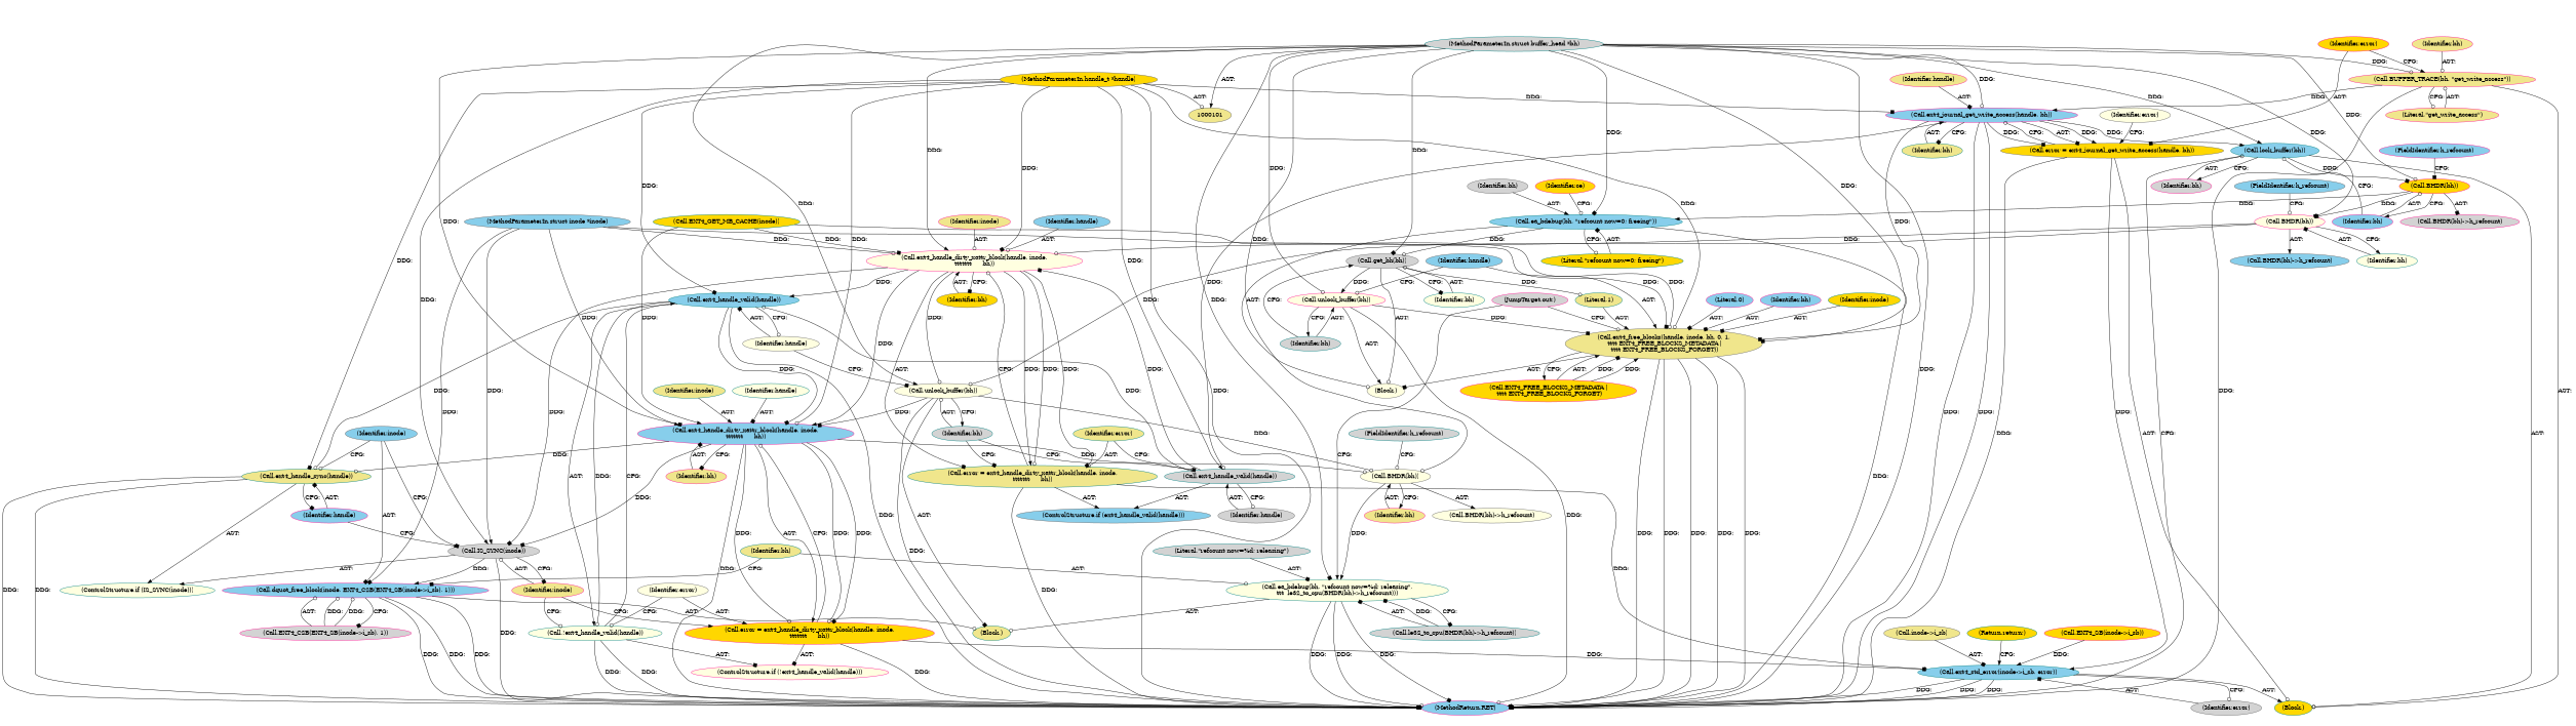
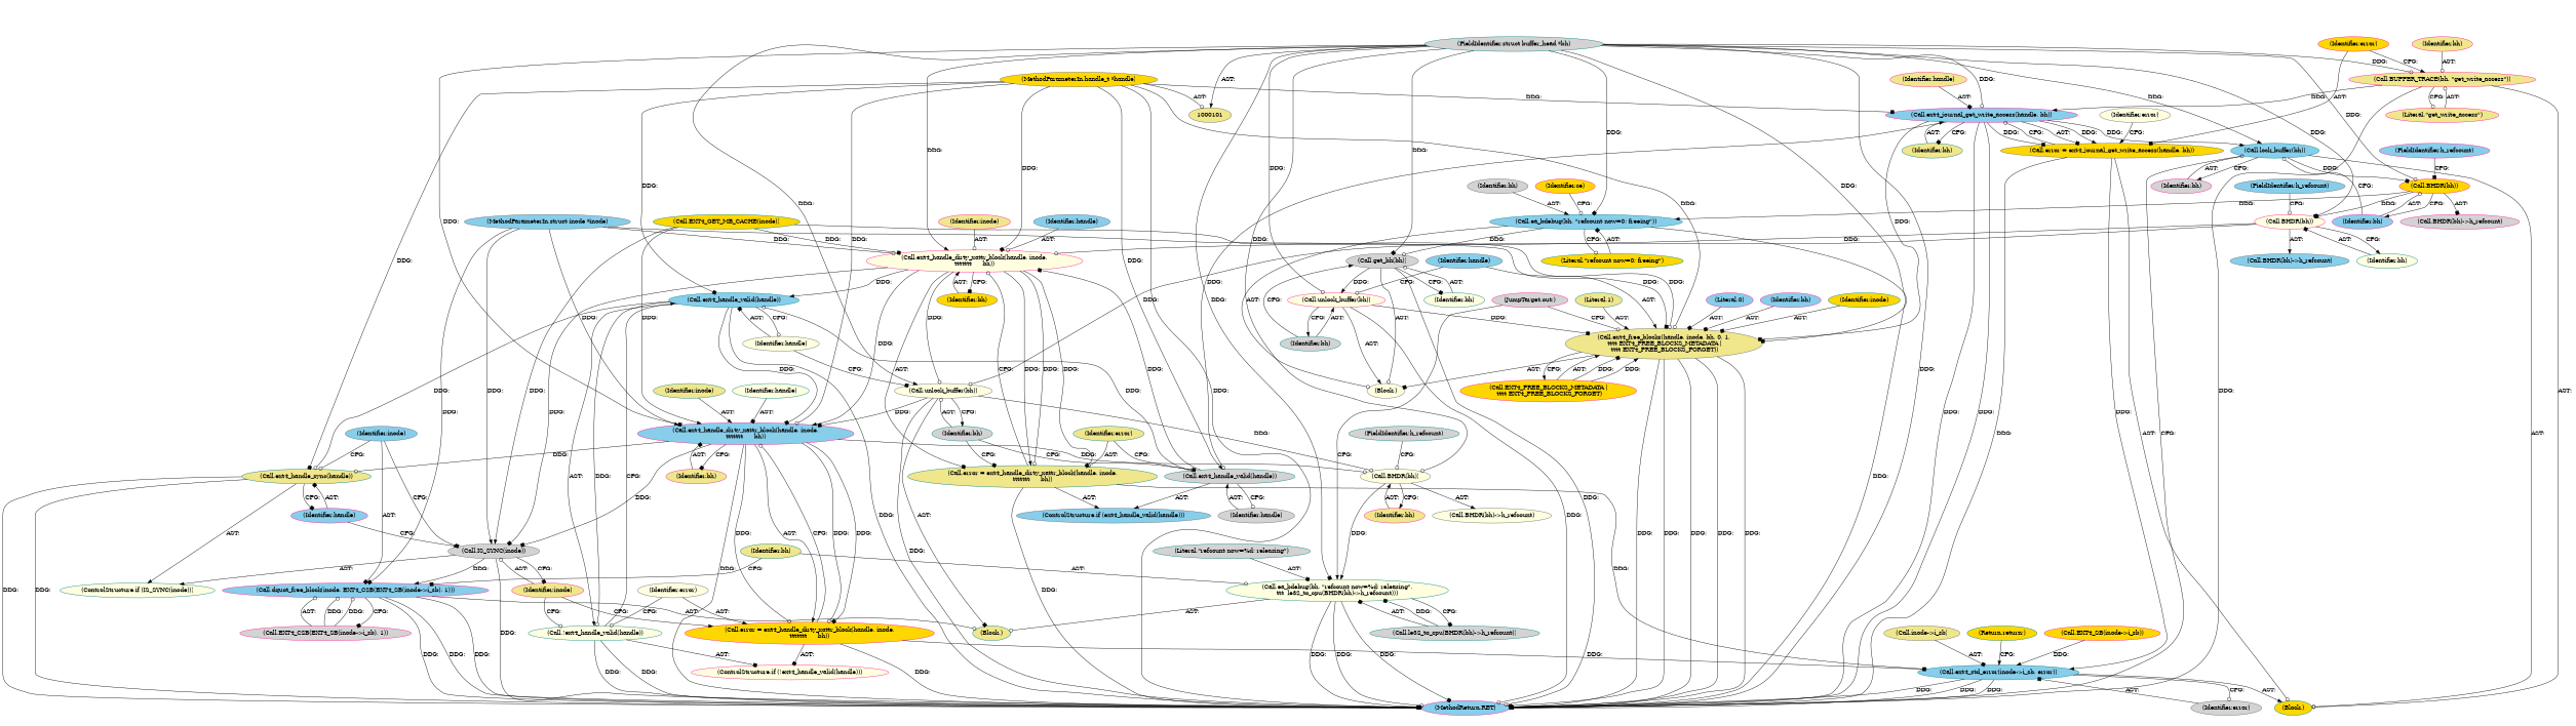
  digraph {
    node [color=deeppink fillcolor=skyblue style=filled]
    edge [arrowhead=box]
    n1 [label="(Call,ext4_journal_get_write_access(handle, bh))"]
    n2 [color=gray40 fillcolor=gold label="(Call,error = ext4_journal_get_write_access(handle, bh))"]
    n3 [color=teal label="(Call,lock_buffer(bh))"]
    n4 [color=gray40 fillcolor=khaki label="(Call,ext4_free_blocks(handle, inode, bh, 0, 1,\n \t\t\t\t EXT4_FREE_BLOCKS_METADATA |\n \t\t\t\t EXT4_FREE_BLOCKS_FORGET))"]
    n5 [color=teal fillcolor=lightgrey label="(Call,ext4_handle_valid(handle))"]
    n6 [label="(MethodReturn,RET)"]
    n7 [color=teal fillcolor=khaki label="(Identifier,bh)"]
    n8 [color=teal fillcolor=gold label="(Block,)"]
    n9 [color=teal label="(Call,ext4_std_error(inode->i_sb, error))"]
    n10 [fillcolor=gold label="(Call,BHDR(bh))"]
    n11 [fillcolor=lightgrey label="(Identifier,bh)"]
    n12 [color=gray40 fillcolor=lightyellow label="(Block,)"]
    n13 [fillcolor=gold label="(Call,EXT4_FREE_BLOCKS_METADATA |\n \t\t\t\t EXT4_FREE_BLOCKS_FORGET)"]
    n14 [fillcolor=lightyellow label="(Call,ext4_handle_dirty_xattr_block(handle, inode,\n\t\t\t\t\t\t\t      bh))"]
    n15 [color=teal label="(Call,ext4_handle_valid(handle))"]
    n16 [color=gray40 label="(ControlStructure,if (ext4_handle_valid(handle)))"]
    n17 [color=gray40 fillcolor=lightgrey label="(Identifier,handle)"]
    n18 [color=gray40 fillcolor=gold label="(MethodParameterIn,handle_t *handle)"]
    n19 [label="(Call,ext4_handle_dirty_xattr_block(handle, inode,\n\t\t\t\t\t\t\t      bh))"]
    n20 [color=teal fillcolor=khaki label="(Call,ext4_handle_sync(handle))"]
    1000101 [color=gray40 fillcolor=khaki]
    n22 [color=gray40 fillcolor=lightyellow label="(Call,unlock_buffer(bh))"]
    n23 [color=teal fillcolor=khaki label="(Call,error = ext4_handle_dirty_xattr_block(handle, inode,\n\t\t\t\t\t\t\t      bh))"]
    n24 [color=gray40 fillcolor=lightgrey label="(Call,IS_SYNC(inode))"]
    n25 [color=gray40 fillcolor=gold label="(Identifier,bh)"]
    n26 [color=gray40 fillcolor=lightyellow label="(Call,BHDR(bh))"]
    n27 [fillcolor=gold label="(Call,error = ext4_handle_dirty_xattr_block(handle, inode,\n\t\t\t\t\t\t\t      bh))"]
    n28 [fillcolor=khaki label="(Identifier,bh)"]
    n29 [color=teal fillcolor=lightyellow label="(ControlStructure,if (IS_SYNC(inode)))"]
    n30 [label="(Identifier,handle)"]
    n31 [color=teal fillcolor=lightyellow label="(Call,!ext4_handle_valid(handle))"]
    n32 [color=gray40 fillcolor=lightyellow label="(Identifier,handle)"]
    n33 [fillcolor=khaki label="(Call,BUFFER_TRACE(bh, \"get_write_access\"))"]
    n34 [fillcolor=khaki label="(Literal,\"get_write_access\")"]
-   n35 [color=teal fillcolor=lightgrey label="(MethodParameterIn,struct buffer_head *bh)"]
+   n35 [color=teal fillcolor=lightgrey label="(FieldIdentifier,struct buffer_head *bh)"]
    n36 [color=teal label="(Call,ea_bdebug(bh, \"refcount now=0; freeing\"))"]
    n37 [color=gray40 fillcolor=lightgrey label="(Call,get_bh(bh))"]
    n38 [fillcolor=lightyellow label="(Call,unlock_buffer(bh))"]
    n39 [fillcolor=lightyellow label="(Call,BHDR(bh))"]
    n40 [color=teal fillcolor=lightyellow label="(Call,ea_bdebug(bh, \"refcount now=%d; releasing\",\n\t\t\t  le32_to_cpu(BHDR(bh)->h_refcount)))"]
    n41 [label="(Identifier,bh)"]
    n42 [fillcolor=lightgrey label="(Call,BHDR(bh)->h_refcount)"]
    n43 [color=teal fillcolor=gold label="(Literal,\"refcount now=0; freeing\")"]
    n44 [color=teal fillcolor=lightyellow label="(Identifier,bh)"]
    n45 [color=teal fillcolor=lightgrey label="(Identifier,bh)"]
    n46 [color=teal fillcolor=lightyellow label="(Identifier,bh)"]
    n47 [color=gray40 label="(Call,BHDR(bh)->h_refcount)"]
    n48 [color=teal fillcolor=lightgrey label="(Identifier,bh)"]
    n49 [color=teal fillcolor=khaki label="(Block,)"]
    n50 [color=gray40 fillcolor=lightyellow label="(Call,BHDR(bh)->h_refcount)"]
    n51 [fillcolor=khaki label="(Identifier,bh)"]
    n52 [color=teal fillcolor=lightgrey label="(Call,le32_to_cpu(BHDR(bh)->h_refcount))"]
    n53 [color=gray40 fillcolor=lightgrey label="(Identifier,error)"]
    n54 [label="(Call,dquot_free_block(inode, EXT4_C2B(EXT4_SB(inode->i_sb), 1)))"]
    n55 [fillcolor=khaki label="(Identifier,inode)"]
    n56 [fillcolor=lightyellow label="(ControlStructure,if (!ext4_handle_valid(handle)))"]
    n57 [fillcolor=lightgrey label="(Call,EXT4_C2B(EXT4_SB(inode->i_sb), 1))"]
    n58 [color=teal fillcolor=khaki label="(Identifier,bh)"]
    n59 [color=gray40 label="(Identifier,inode)"]
    n60 [color=teal fillcolor=gold label="(Call,EXT4_GET_MB_CACHE(inode))"]
    n61 [color=gray40 label="(FieldIdentifier,h_refcount)"]
    n62 [color=teal fillcolor=gold label="(Return,return;)"]
    n63 [fillcolor=lightgrey label="(JumpTarget,out:)"]
    n64 [color=teal fillcolor=khaki label="(Literal,1)"]
    n65 [color=teal fillcolor=khaki label="(Identifier,error)"]
    n66 [color=teal fillcolor=gold label="(Identifier,inode)"]
    n67 [color=teal fillcolor=lightgrey label="(FieldIdentifier,h_refcount)"]
    n68 [fillcolor=khaki label="(Identifier,inode)"]
    n69 [fillcolor=khaki label="(Identifier,bh)"]
    n70 [fillcolor=gold label="(Identifier,ce)"]
    n71 [color=teal fillcolor=khaki label="(Identifier,inode)"]
    n72 [label="(FieldIdentifier,h_refcount)"]
    n73 [fillcolor=gold label="(Identifier,error)"]
    n74 [color=gray40 label="(MethodParameterIn,struct inode *inode)"]
    n75 [color=gray40 fillcolor=lightgrey label="(Identifier,bh)"]
    n76 [label="(Literal,0)"]
    n77 [color=teal fillcolor=lightgrey label="(Literal,\"refcount now=%d; releasing\")"]
    n78 [color=gray40 label="(Identifier,handle)"]
    n79 [label="(Identifier,bh)"]
    n80 [color=gray40 fillcolor=lightyellow label="(Identifier,error)"]
    n81 [fillcolor=khaki label="(Identifier,handle)"]
    n82 [fillcolor=gold label="(Call,EXT4_SB(inode->i_sb))"]
    n83 [color=teal fillcolor=lightyellow label="(Identifier,handle)"]
    n84 [color=gray40 fillcolor=khaki label="(Call,inode->i_sb)"]
    n85 [color=gray40 label="(Identifier,handle)"]
    n86 [color=gray40 fillcolor=lightyellow label="(Identifier,error)"]
    n1 -> n2 [label="AST: "]
    n1 -> n2 [arrowhead=normal label="DDG: "]
    n1 -> n2 [label="DDG: "]
    n1 -> n3 [arrowhead=normal label="DDG: "]
    n1 -> n4 [label="DDG: "]
    n1 -> n5 [arrowhead=odot label="DDG: "]
    n1 -> n6 [label="DDG: "]
    n1 -> n6 [label="DDG: "]
    n1 -> n7 [label="CFG: "]
    n2 -> n1 [arrowhead=odot label="CFG: "]
    n2 -> n6 [arrowhead=odot label="DDG: "]
    n2 -> n8 [arrowhead=odot label="AST: "]
    n2 -> n9 [arrowhead=normal label="DDG: "]
    n3 -> n6 [arrowhead=odot label="CFG: "]
    n3 -> n8 [arrowhead=odot label="AST: "]
    n3 -> n10 [label="DDG: "]
    n3 -> n11 [arrowhead=normal label="CFG: "]
    n4 -> n6 [arrowhead=normal label="DDG: "]
    n4 -> n6 [arrowhead=odot label="DDG: "]
    n4 -> n6 [arrowhead=normal label="DDG: "]
    n4 -> n6 [label="DDG: "]
    n4 -> n6 [arrowhead=normal label="DDG: "]
    n4 -> n12 [label="AST: "]
    n4 -> n13 [arrowhead=normal label="CFG: "]
    n5 -> n14 [label="DDG: "]
    n5 -> n15 [arrowhead=odot label="DDG: "]
    n5 -> n16 [arrowhead=normal label="AST: "]
    n5 -> n17 [arrowhead=odot label="CFG: "]
    n7 -> n1 [arrowhead=normal label="AST: "]
    n9 -> n6 [label="DDG: "]
    n9 -> n6 [arrowhead=normal label="DDG: "]
    n9 -> n6 [arrowhead=normal label="DDG: "]
    n9 -> n8 [arrowhead=normal label="AST: "]
    n9 -> n53 [arrowhead=odot label="CFG: "]
    n10 -> n36 [arrowhead=normal label="DDG: "]
    n10 -> n39 [label="DDG: "]
    n10 -> n41 [arrowhead=normal label="CFG: "]
    n10 -> n42 [label="AST: "]
    n11 -> n3 [arrowhead=odot label="AST: "]
    n13 -> n4 [arrowhead=normal label="AST: "]
    n13 -> n4 [label="DDG: "]
    n13 -> n4 [arrowhead=normal label="DDG: "]
    n14 -> n15 [arrowhead=normal label="DDG: "]
    n14 -> n19 [arrowhead=normal label="DDG: "]
    n14 -> n22 [arrowhead=odot label="DDG: "]
    n14 -> n23 [label="AST: "]
    n14 -> n23 [arrowhead=odot label="DDG: "]
    n14 -> n23 [arrowhead=normal label="DDG: "]
    n14 -> n23 [label="DDG: "]
    n14 -> n24 [label="DDG: "]
    n14 -> n25 [label="CFG: "]
    n15 -> n6 [label="DDG: "]
    n15 -> n19 [label="DDG: "]
    n15 -> n20 [arrowhead=odot label="DDG: "]
    n15 -> n31 [arrowhead=normal label="AST: "]
    n15 -> n31 [arrowhead=odot label="DDG: "]
    n15 -> n32 [arrowhead=odot label="CFG: "]
    n17 -> n5 [arrowhead=normal label="AST: "]
    n18 -> n1 [label="DDG: "]
    n18 -> n4 [arrowhead=odot label="DDG: "]
    n18 -> n5 [arrowhead=normal label="DDG: "]
    n18 -> n6 [arrowhead=odot label="DDG: "]
    n18 -> n14 [label="DDG: "]
    n18 -> n15 [label="DDG: "]
    n18 -> n19 [arrowhead=odot label="DDG: "]
    n18 -> n20 [label="DDG: "]
    n18 -> 1000101 [arrowhead=odot label="AST: "]
    n19 -> n6 [arrowhead=normal label="DDG: "]
    n19 -> n20 [arrowhead=odot label="DDG: "]
    n19 -> n24 [label="DDG: "]
    n19 -> n26 [arrowhead=odot label="DDG: "]
    n19 -> n27 [arrowhead=normal label="AST: "]
    n19 -> n27 [arrowhead=odot label="DDG: "]
    n19 -> n27 [label="DDG: "]
    n19 -> n27 [arrowhead=odot label="DDG: "]
    n19 -> n28 [label="CFG: "]
    n20 -> n6 [arrowhead=normal label="DDG: "]
    n20 -> n6 [label="DDG: "]
    n20 -> n29 [arrowhead=normal label="AST: "]
    n20 -> n30 [label="CFG: "]
    n22 -> n6 [arrowhead=odot label="DDG: "]
    n22 -> n19 [label="DDG: "]
    n22 -> n26 [arrowhead=odot label="DDG: "]
    n22 -> n48 [arrowhead=normal label="CFG: "]
    n22 -> n49 [label="AST: "]
    n23 -> n6 [arrowhead=normal label="DDG: "]
    n23 -> n9 [arrowhead=odot label="DDG: "]
    n23 -> n14 [arrowhead=odot label="CFG: "]
    n23 -> n16 [arrowhead=normal label="AST: "]
    n24 -> n6 [label="DDG: "]
    n24 -> n29 [arrowhead=normal label="AST: "]
    n24 -> n54 [arrowhead=normal label="DDG: "]
    n24 -> n55 [label="CFG: "]
    n25 -> n14 [arrowhead=normal label="AST: "]
    n26 -> n40 [arrowhead=normal label="DDG: "]
    n26 -> n50 [arrowhead=normal label="AST: "]
    n26 -> n51 [arrowhead=normal label="CFG: "]
    n27 -> n6 [arrowhead=odot label="DDG: "]
    n27 -> n9 [label="DDG: "]
    n27 -> n19 [arrowhead=odot label="CFG: "]
    n27 -> n56 [label="AST: "]
    n28 -> n19 [label="AST: "]
    n30 -> n20 [label="AST: "]
    n30 -> n24 [arrowhead=normal label="CFG: "]
    n31 -> n6 [arrowhead=normal label="DDG: "]
    n31 -> n6 [arrowhead=normal label="DDG: "]
    n31 -> n15 [arrowhead=normal label="CFG: "]
    n31 -> n56 [label="AST: "]
    n32 -> n15 [label="AST: "]
    n32 -> n22 [label="CFG: "]
    n33 -> n1 [arrowhead=normal label="DDG: "]
    n33 -> n6 [arrowhead=normal label="DDG: "]
    n33 -> n8 [arrowhead=odot label="AST: "]
    n33 -> n34 [arrowhead=odot label="CFG: "]
    n34 -> n33 [arrowhead=odot label="AST: "]
    n35 -> n1 [arrowhead=odot label="DDG: "]
    n35 -> n3 [arrowhead=normal label="DDG: "]
    n35 -> n4 [label="DDG: "]
    n35 -> n6 [label="DDG: "]
    n35 -> n10 [arrowhead=odot label="DDG: "]
    n35 -> n14 [arrowhead=normal label="DDG: "]
    n35 -> n19 [label="DDG: "]
    n35 -> 1000101 [arrowhead=normal label="AST: "]
    n35 -> n22 [arrowhead=normal label="DDG: "]
    n35 -> n26 [arrowhead=odot label="DDG: "]
    n35 -> n33 [arrowhead=odot label="DDG: "]
    n35 -> n36 [label="DDG: "]
    n35 -> n37 [label="DDG: "]
    n35 -> n38 [arrowhead=odot label="DDG: "]
    n35 -> n39 [label="DDG: "]
    n35 -> n40 [label="DDG: "]
    n36 -> n6 [arrowhead=normal label="DDG: "]
    n36 -> n12 [arrowhead=odot label="AST: "]
    n36 -> n37 [arrowhead=odot label="DDG: "]
    n36 -> n43 [arrowhead=odot label="CFG: "]
-   n37 -> n64 [arrowhead=odot label="DDG: "]
+   n37 -> n6 [arrowhead=odot label="DDG: "]
    n37 -> n12 [arrowhead=odot label="AST: "]
    n37 -> n38 [arrowhead=normal label="DDG: "]
    n37 -> n44 [label="CFG: "]
    n38 -> n4 [label="DDG: "]
    n38 -> n6 [arrowhead=odot label="DDG: "]
    n38 -> n12 [arrowhead=normal label="AST: "]
    n38 -> n45 [arrowhead=normal label="CFG: "]
    n39 -> n14 [arrowhead=odot label="DDG: "]
    n39 -> n22 [arrowhead=odot label="DDG: "]
    n39 -> n46 [arrowhead=normal label="CFG: "]
    n39 -> n47 [arrowhead=normal label="AST: "]
    n40 -> n6 [arrowhead=normal label="DDG: "]
    n40 -> n6 [arrowhead=odot label="DDG: "]
    n40 -> n6 [label="DDG: "]
    n40 -> n49 [arrowhead=odot label="AST: "]
    n40 -> n52 [label="CFG: "]
    n41 -> n3 [arrowhead=odot label="CFG: "]
    n41 -> n10 [arrowhead=odot label="AST: "]
    n43 -> n36 [label="AST: "]
    n44 -> n37 [arrowhead=odot label="AST: "]
    n45 -> n37 [arrowhead=normal label="CFG: "]
    n45 -> n38 [arrowhead=normal label="AST: "]
    n46 -> n39 [label="AST: "]
    n48 -> n5 [label="CFG: "]
    n48 -> n22 [arrowhead=odot label="AST: "]
    n48 -> n23 [label="CFG: "]
    n51 -> n26 [arrowhead=normal label="AST: "]
    n52 -> n40 [label="AST: "]
    n52 -> n40 [label="DDG: "]
    n53 -> n9 [label="AST: "]
    n54 -> n6 [label="DDG: "]
    n54 -> n6 [label="DDG: "]
    n54 -> n6 [arrowhead=normal label="DDG: "]
    n54 -> n49 [arrowhead=odot label="AST: "]
    n54 -> n57 [label="CFG: "]
    n55 -> n24 [arrowhead=odot label="AST: "]
    n55 -> n27 [arrowhead=normal label="CFG: "]
    n55 -> n31 [arrowhead=odot label="CFG: "]
    n57 -> n54 [arrowhead=odot label="AST: "]
    n57 -> n54 [arrowhead=odot label="DDG: "]
    n57 -> n54 [arrowhead=odot label="DDG: "]
    n58 -> n40 [arrowhead=odot label="AST: "]
    n58 -> n54 [label="CFG: "]
    n59 -> n20 [arrowhead=odot label="CFG: "]
    n59 -> n24 [label="CFG: "]
    n59 -> n54 [label="AST: "]
    n60 -> n4 [arrowhead=odot label="DDG: "]
    n60 -> n14 [label="DDG: "]
    n60 -> n19 [arrowhead=normal label="DDG: "]
-   n18 -> n24 [arrowhead=normal label="DDG: "]
+   n60 -> n24 [arrowhead=normal label="DDG: "]
    n61 -> n39 [arrowhead=odot label="CFG: "]
    n62 -> n9 [arrowhead=normal label="CFG: "]
    n63 -> n4 [arrowhead=odot label="CFG: "]
    n63 -> n40 [arrowhead=normal label="CFG: "]
    n64 -> n4 [arrowhead=normal label="AST: "]
    n65 -> n5 [arrowhead=odot label="CFG: "]
    n65 -> n23 [arrowhead=odot label="AST: "]
    n66 -> n4 [label="AST: "]
    n67 -> n26 [arrowhead=odot label="CFG: "]
    n68 -> n14 [arrowhead=odot label="AST: "]
    n69 -> n33 [arrowhead=odot label="AST: "]
    n70 -> n36 [arrowhead=odot label="CFG: "]
    n71 -> n19 [arrowhead=normal label="AST: "]
    n72 -> n10 [label="CFG: "]
    n73 -> n2 [label="AST: "]
    n73 -> n33 [arrowhead=normal label="CFG: "]
    n74 -> n4 [label="DDG: "]
    n74 -> n14 [arrowhead=odot label="DDG: "]
    n74 -> n19 [arrowhead=normal label="DDG: "]
    n74 -> n24 [arrowhead=normal label="DDG: "]
    n74 -> n54 [label="DDG: "]
    n75 -> n36 [arrowhead=normal label="AST: "]
    n76 -> n4 [label="AST: "]
    n77 -> n40 [label="AST: "]
    n78 -> n14 [arrowhead=odot label="AST: "]
    n79 -> n4 [label="AST: "]
    n80 -> n2 [arrowhead=normal label="CFG: "]
    n81 -> n1 [label="AST: "]
    n82 -> n9 [arrowhead=normal label="DDG: "]
    n83 -> n19 [label="AST: "]
    n84 -> n9 [label="AST: "]
    n85 -> n4 [arrowhead=normal label="AST: "]
    n85 -> n38 [arrowhead=odot label="CFG: "]
    n86 -> n27 [arrowhead=normal label="AST: "]
    n86 -> n31 [arrowhead=odot label="CFG: "]
  }
